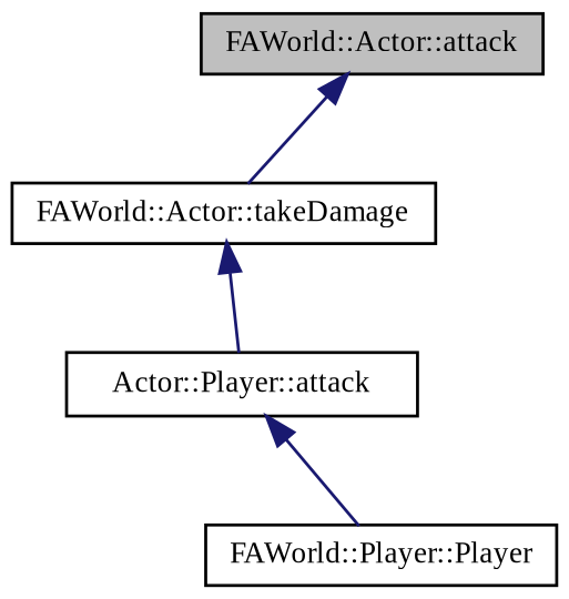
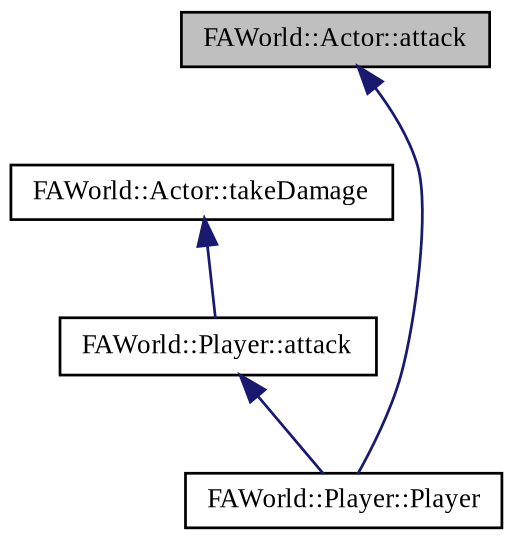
  digraph {
    fontname="Liberation Serif"
    rankdir=TB
    node [color=black fillcolor=white fontname="Liberation Serif" fontsize=10 shape=record style=filled]
    edge [color=midnightblue dir=back fontname="Liberation Serif" fontsize=10 labelfontname=Helvetica labelfontsize=10 style=solid]
    n1 [fillcolor=grey75 fontcolor=black height=0.2 label="FAWorld::Actor::attack" width=0.4]
    n2 [height=0.2 label="FAWorld::Actor::takeDamage" width=0.4]
-   n3 [height=0.2 label="Actor::Player::attack" width=0.4]
+   n3 [height=0.2 label="FAWorld::Player::attack" width=0.4]
    n4 [height=0.2 label="FAWorld::Player::Player" width=0.4]
-   n1 -> n2
+   n1 -> n4
    n2 -> n3
    n3 -> n4
  }
